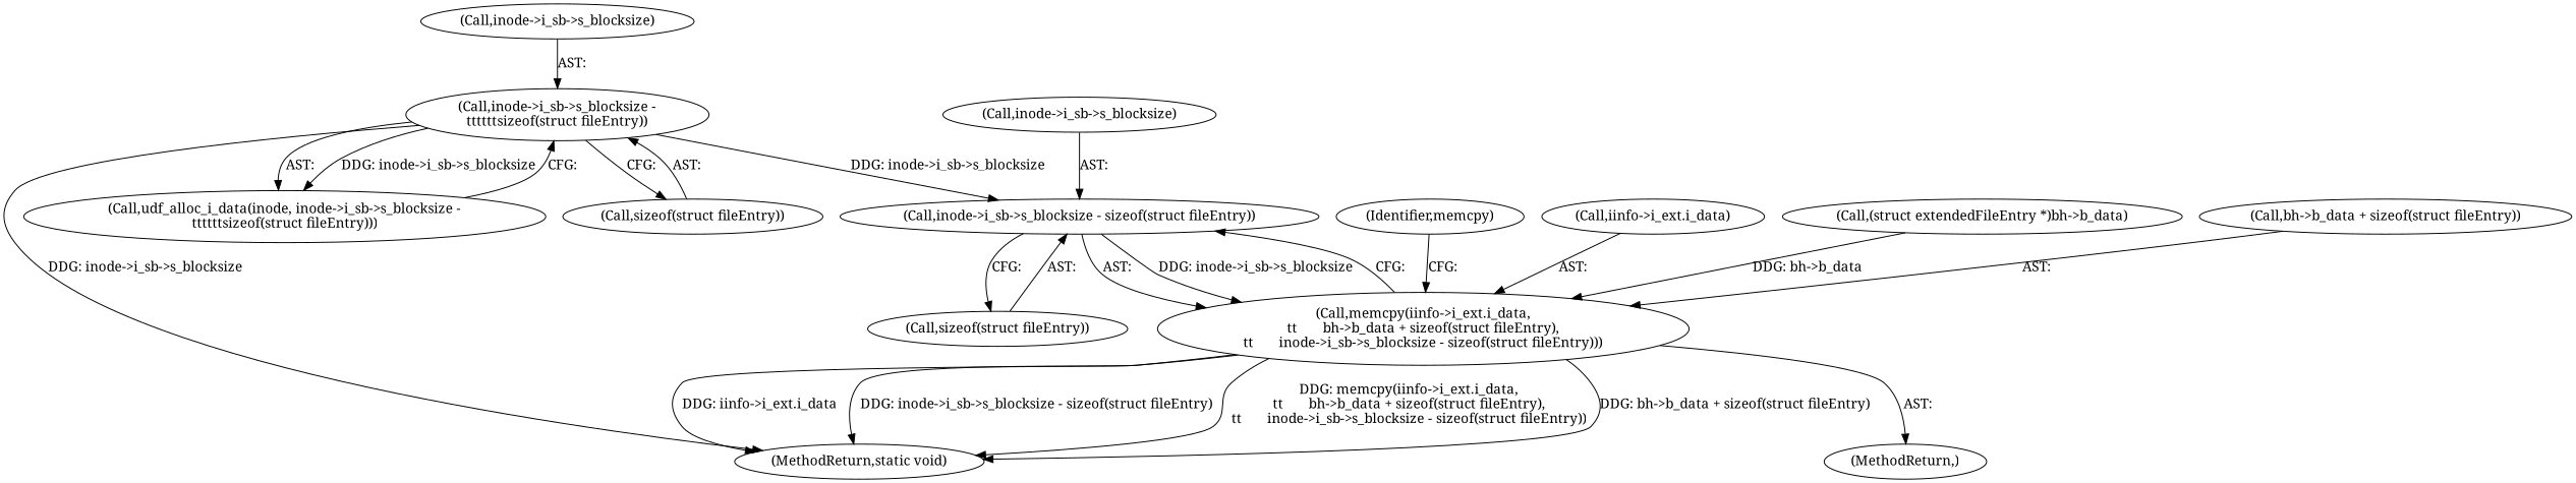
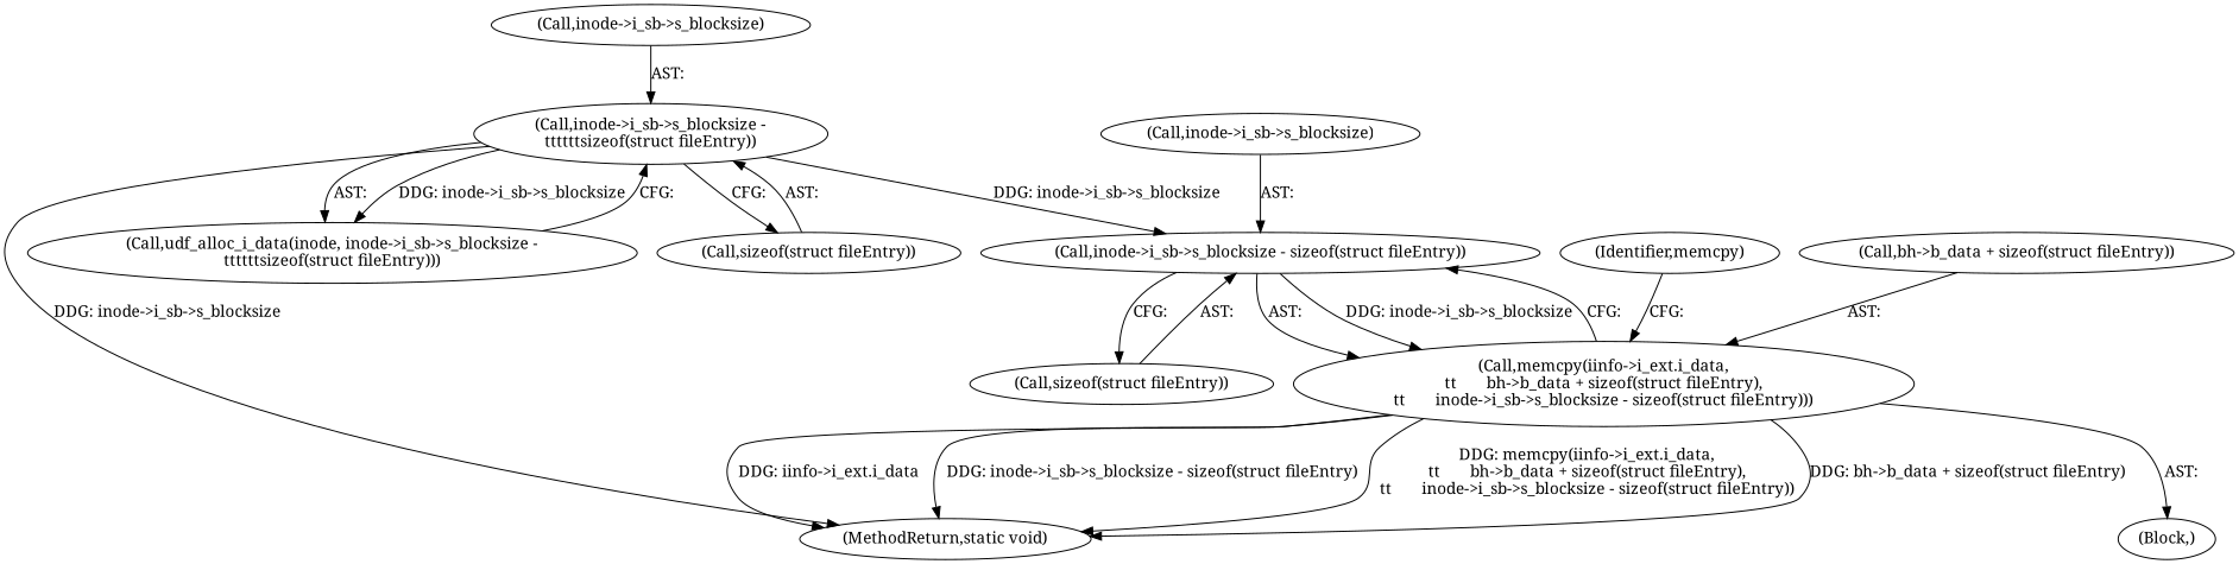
  digraph {
    fontname="Noto Serif"
    node [fontname="Noto Serif"]
    edge [fontname="Noto Serif"]
    n1 [label="(Call,inode->i_sb->s_blocksize - sizeof(struct fileEntry))"]
    n2 [label="(Call,memcpy(iinfo->i_ext.i_data,\n\t\t       bh->b_data + sizeof(struct fileEntry),\n\t\t       inode->i_sb->s_blocksize - sizeof(struct fileEntry)))"]
    n3 [label="(Call,sizeof(struct fileEntry))"]
    n4 [label="(MethodReturn,static void)"]
-   n5 [label="(MethodReturn,)"]
+   n5 [label="(Block,)"]
    n6 [label="(Call,inode->i_sb->s_blocksize -\n\t\t\t\t\t\tsizeof(struct fileEntry))"]
    n7 [label="(Call,udf_alloc_i_data(inode, inode->i_sb->s_blocksize -\n\t\t\t\t\t\tsizeof(struct fileEntry)))"]
    n8 [label="(Call,sizeof(struct fileEntry))"]
    n9 [label="(Call,inode->i_sb->s_blocksize)"]
    n10 [label="(Identifier,memcpy)"]
-   n11 [label="(Call,iinfo->i_ext.i_data)"]
-   n12 [label="(Call,(struct extendedFileEntry *)bh->b_data)"]
    n13 [label="(Call,inode->i_sb->s_blocksize)"]
    n14 [label="(Call,bh->b_data + sizeof(struct fileEntry))"]
    n1 -> n2 [label="AST: "]
    n1 -> n2 [label="DDG: inode->i_sb->s_blocksize"]
    n1 -> n3 [label="CFG: "]
    n2 -> n1 [label="CFG: "]
    n2 -> n4 [label="DDG: bh->b_data + sizeof(struct fileEntry)"]
    n2 -> n4 [label="DDG: iinfo->i_ext.i_data"]
    n2 -> n4 [label="DDG: inode->i_sb->s_blocksize - sizeof(struct fileEntry)"]
    n2 -> n4 [label="DDG: memcpy(iinfo->i_ext.i_data,\n\t\t       bh->b_data + sizeof(struct fileEntry),\n\t\t       inode->i_sb->s_blocksize - sizeof(struct fileEntry))"]
    n2 -> n5 [label="AST: "]
    n3 -> n1 [label="AST: "]
    n6 -> n1 [label="DDG: inode->i_sb->s_blocksize"]
    n6 -> n4 [label="DDG: inode->i_sb->s_blocksize"]
    n6 -> n7 [label="AST: "]
    n6 -> n7 [label="DDG: inode->i_sb->s_blocksize"]
    n6 -> n8 [label="CFG: "]
    n7 -> n6 [label="CFG: "]
    n8 -> n6 [label="AST: "]
    n9 -> n1 [label="AST: "]
    n10 -> n2 [label="CFG: "]
-   n11 -> n2 [label="AST: "]
-   n12 -> n2 [label="DDG: bh->b_data"]
    n13 -> n6 [label="AST: "]
    n14 -> n2 [label="AST: "]
  }
